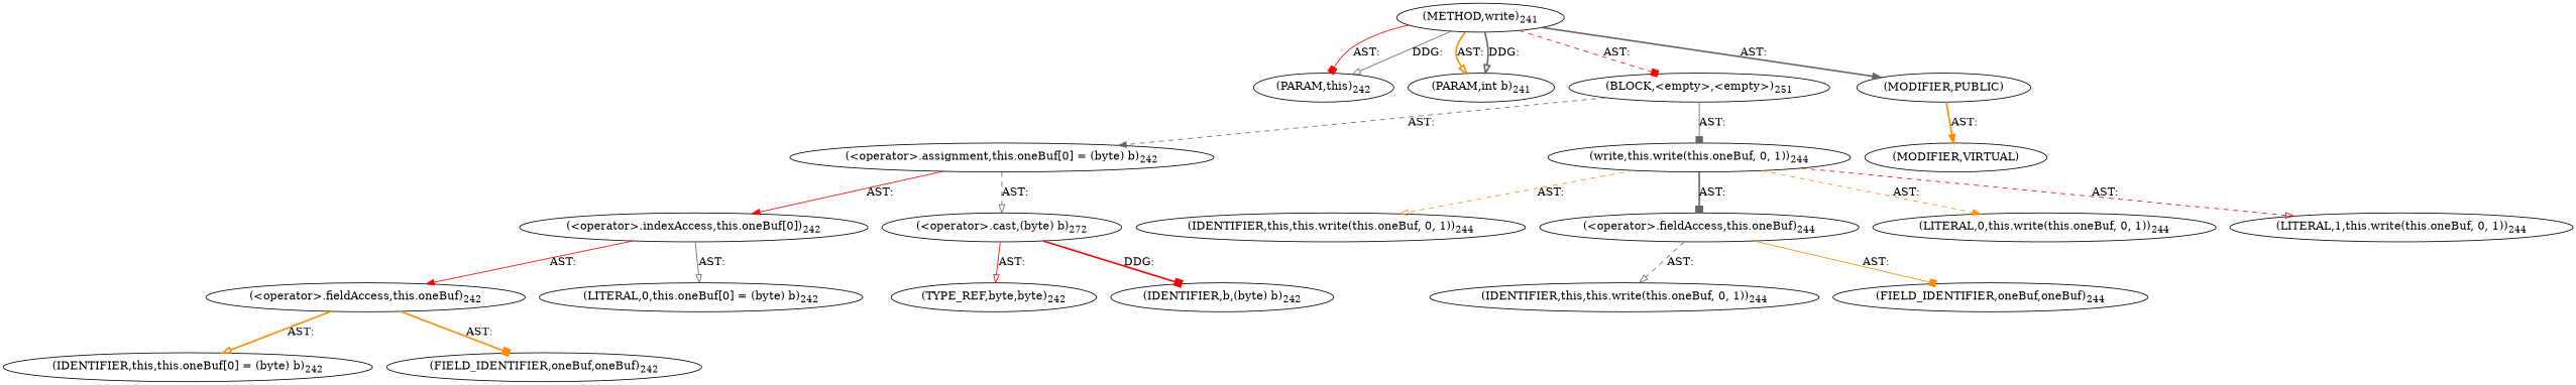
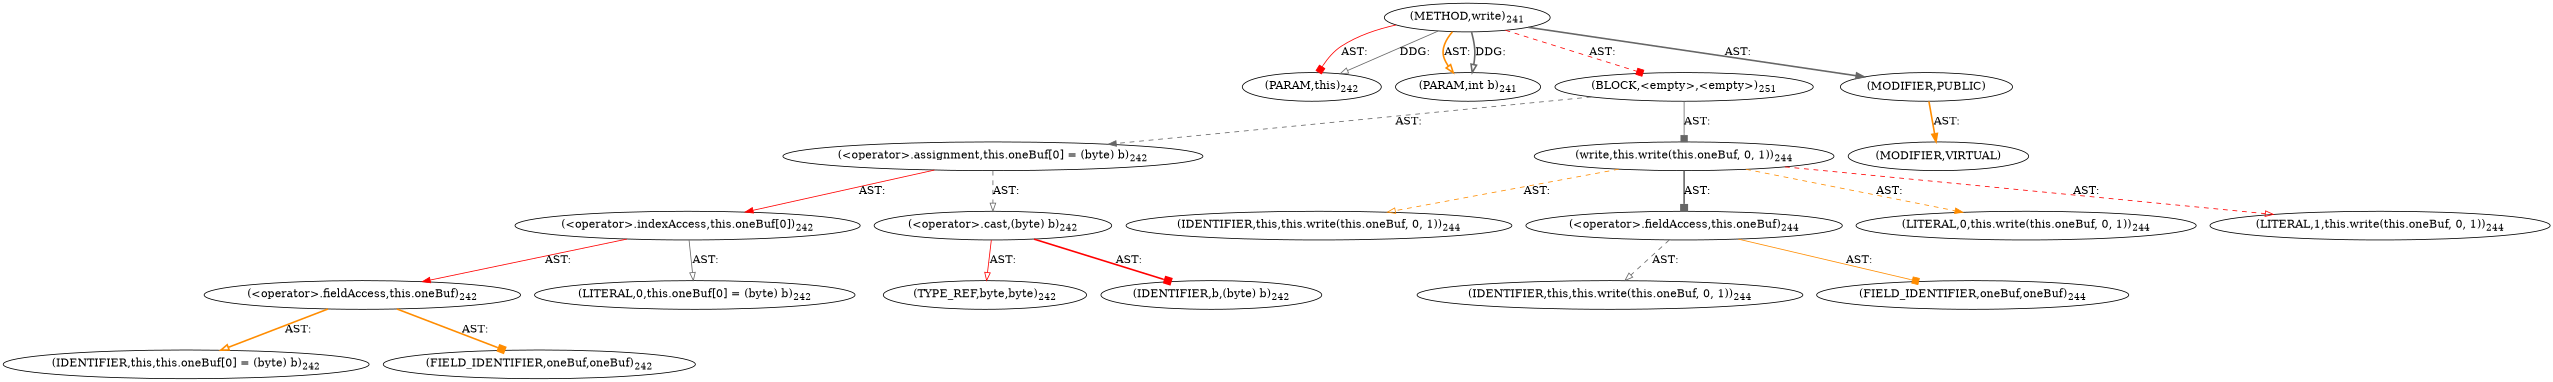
  digraph {
    edge [arrowhead=onormal color=gray40 style=solid]
    n1 [label=<(METHOD,write)<SUB>241</SUB>>]
    n2 [label=<(PARAM,this)<SUB>242</SUB>>]
    n3 [label=<(PARAM,int b)<SUB>241</SUB>>]
    n4 [label=<(BLOCK,&lt;empty&gt;,&lt;empty&gt;)<SUB>251</SUB>>]
    n5 [label=<(MODIFIER,PUBLIC)>]
    n6 [label=<(&lt;operator&gt;.assignment,this.oneBuf[0] = (byte) b)<SUB>242</SUB>>]
    n7 [label=<(write,this.write(this.oneBuf, 0, 1))<SUB>244</SUB>>]
    n8 [label=<(MODIFIER,VIRTUAL)>]
    n9 [label=<(&lt;operator&gt;.indexAccess,this.oneBuf[0])<SUB>242</SUB>>]
-   n10 [label=<(&lt;operator&gt;.cast,(byte) b)<SUB>272</SUB>>]
+   n10 [label=<(&lt;operator&gt;.cast,(byte) b)<SUB>242</SUB>>]
    n11 [label=<(IDENTIFIER,this,this.write(this.oneBuf, 0, 1))<SUB>244</SUB>>]
    n12 [label=<(&lt;operator&gt;.fieldAccess,this.oneBuf)<SUB>244</SUB>>]
    n13 [label=<(LITERAL,0,this.write(this.oneBuf, 0, 1))<SUB>244</SUB>>]
    n14 [label=<(LITERAL,1,this.write(this.oneBuf, 0, 1))<SUB>244</SUB>>]
    n15 [label=<(&lt;operator&gt;.fieldAccess,this.oneBuf)<SUB>242</SUB>>]
    n16 [label=<(LITERAL,0,this.oneBuf[0] = (byte) b)<SUB>242</SUB>>]
    n17 [label=<(TYPE_REF,byte,byte)<SUB>242</SUB>>]
    n18 [label=<(IDENTIFIER,b,(byte) b)<SUB>242</SUB>>]
    n19 [label=<(IDENTIFIER,this,this.oneBuf[0] = (byte) b)<SUB>242</SUB>>]
    n20 [label=<(FIELD_IDENTIFIER,oneBuf,oneBuf)<SUB>242</SUB>>]
    n21 [label=<(IDENTIFIER,this,this.write(this.oneBuf, 0, 1))<SUB>244</SUB>>]
    n22 [label=<(FIELD_IDENTIFIER,oneBuf,oneBuf)<SUB>244</SUB>>]
    n1 -> n2 [arrowhead=box color=red label="AST: "]
    n1 -> n2 [label="DDG: "]
    n1 -> n3 [color=darkorange label="AST: " style=bold]
    n1 -> n3 [label="DDG: " style=bold]
    n1 -> n4 [arrowhead=box color=red label="AST: " style=dashed]
    n1 -> n5 [arrowhead=normal label="AST: " style=bold]
    n4 -> n6 [arrowhead=normal label="AST: " style=dashed]
    n4 -> n7 [arrowhead=box label="AST: "]
    n5 -> n8 [arrowhead=normal color=darkorange label="AST: " style=bold]
    n6 -> n9 [arrowhead=normal color=red label="AST: "]
    n6 -> n10 [label="AST: " style=dashed]
    n7 -> n11 [color=darkorange label="AST: " style=dashed]
    n7 -> n12 [arrowhead=box label="AST: " style=bold]
    n7 -> n13 [arrowhead=normal color=darkorange label="AST: " style=dashed]
    n7 -> n14 [color=red label="AST: " style=dashed]
    n9 -> n15 [arrowhead=normal color=red label="AST: "]
    n9 -> n16 [label="AST: "]
    n10 -> n17 [color=red label="AST: "]
-   n10 -> n18 [arrowhead=box color=red label="DDG: " style=bold]
+   n10 -> n18 [arrowhead=box color=red label="AST: " style=bold]
    n12 -> n21 [label="AST: " style=dashed]
    n12 -> n22 [arrowhead=box color=darkorange label="AST: "]
    n15 -> n19 [color=darkorange label="AST: " style=bold]
    n15 -> n20 [arrowhead=box color=darkorange label="AST: " style=bold]
  }
